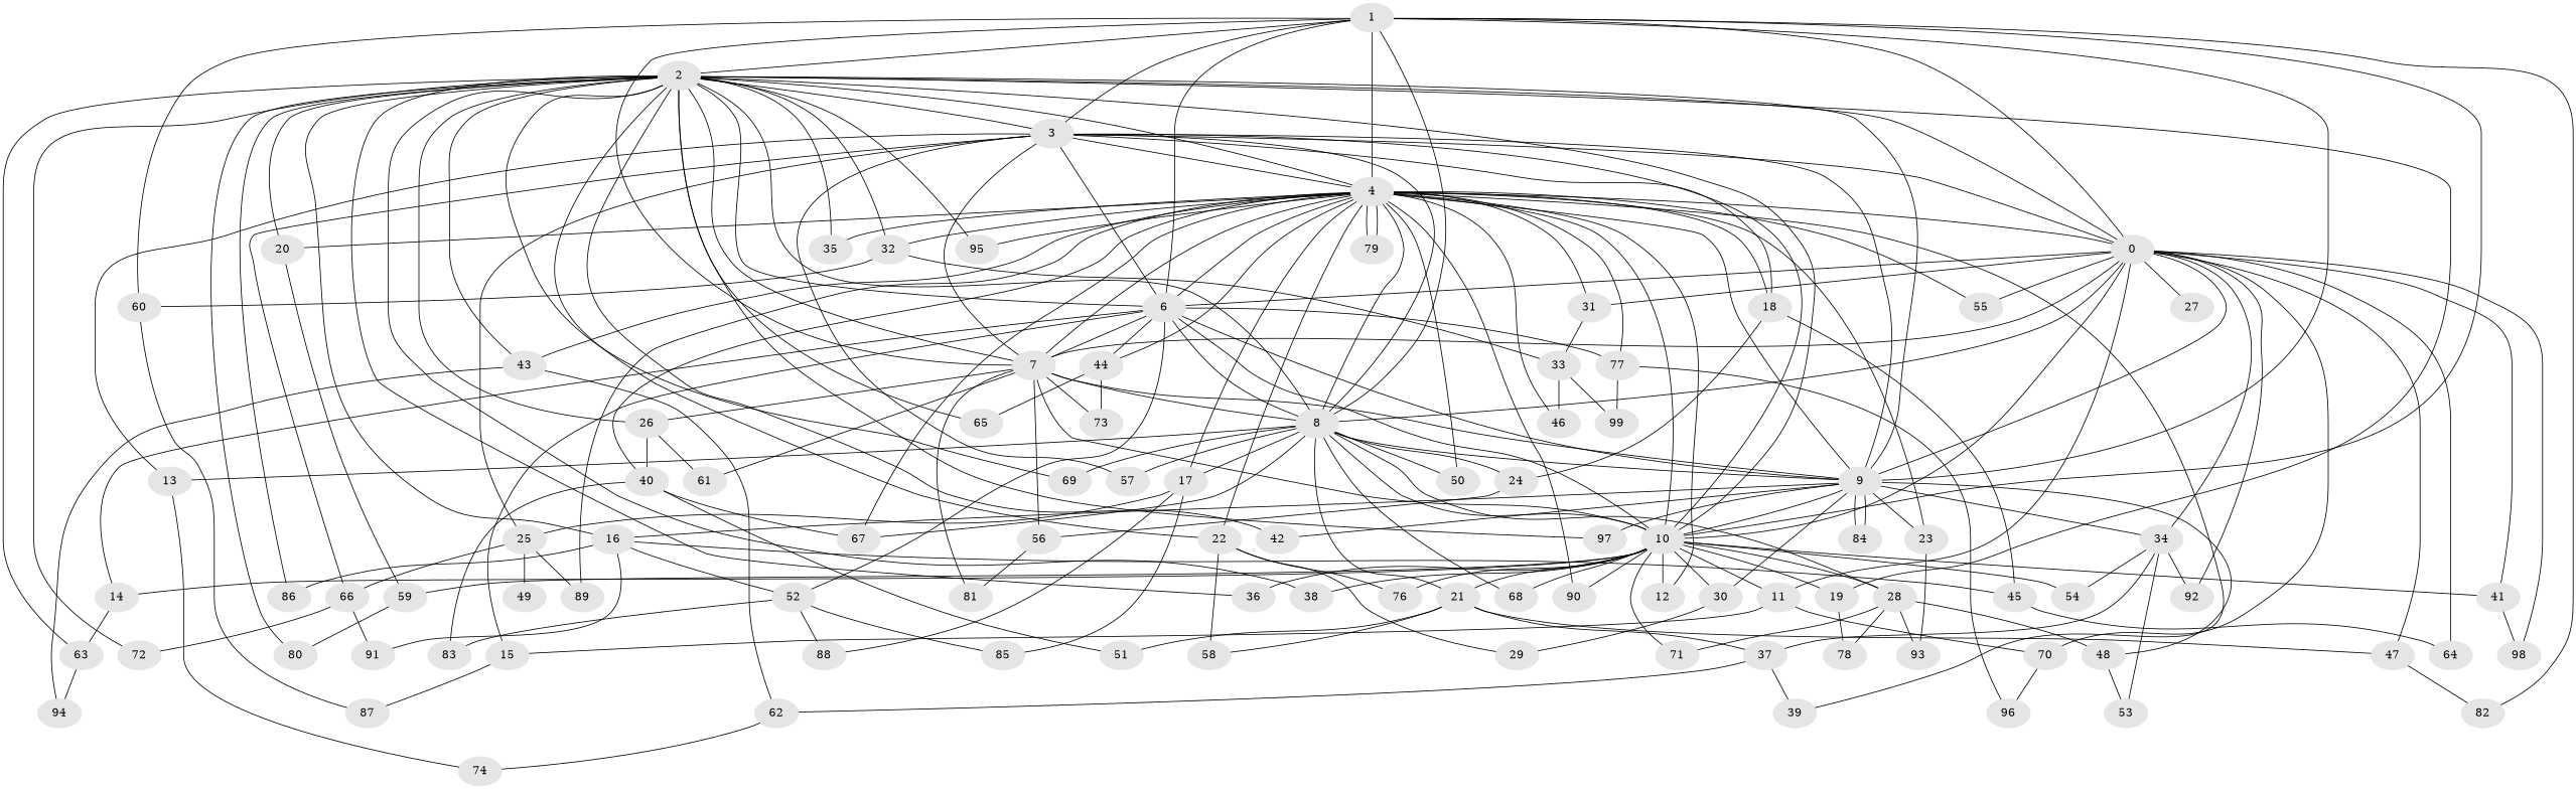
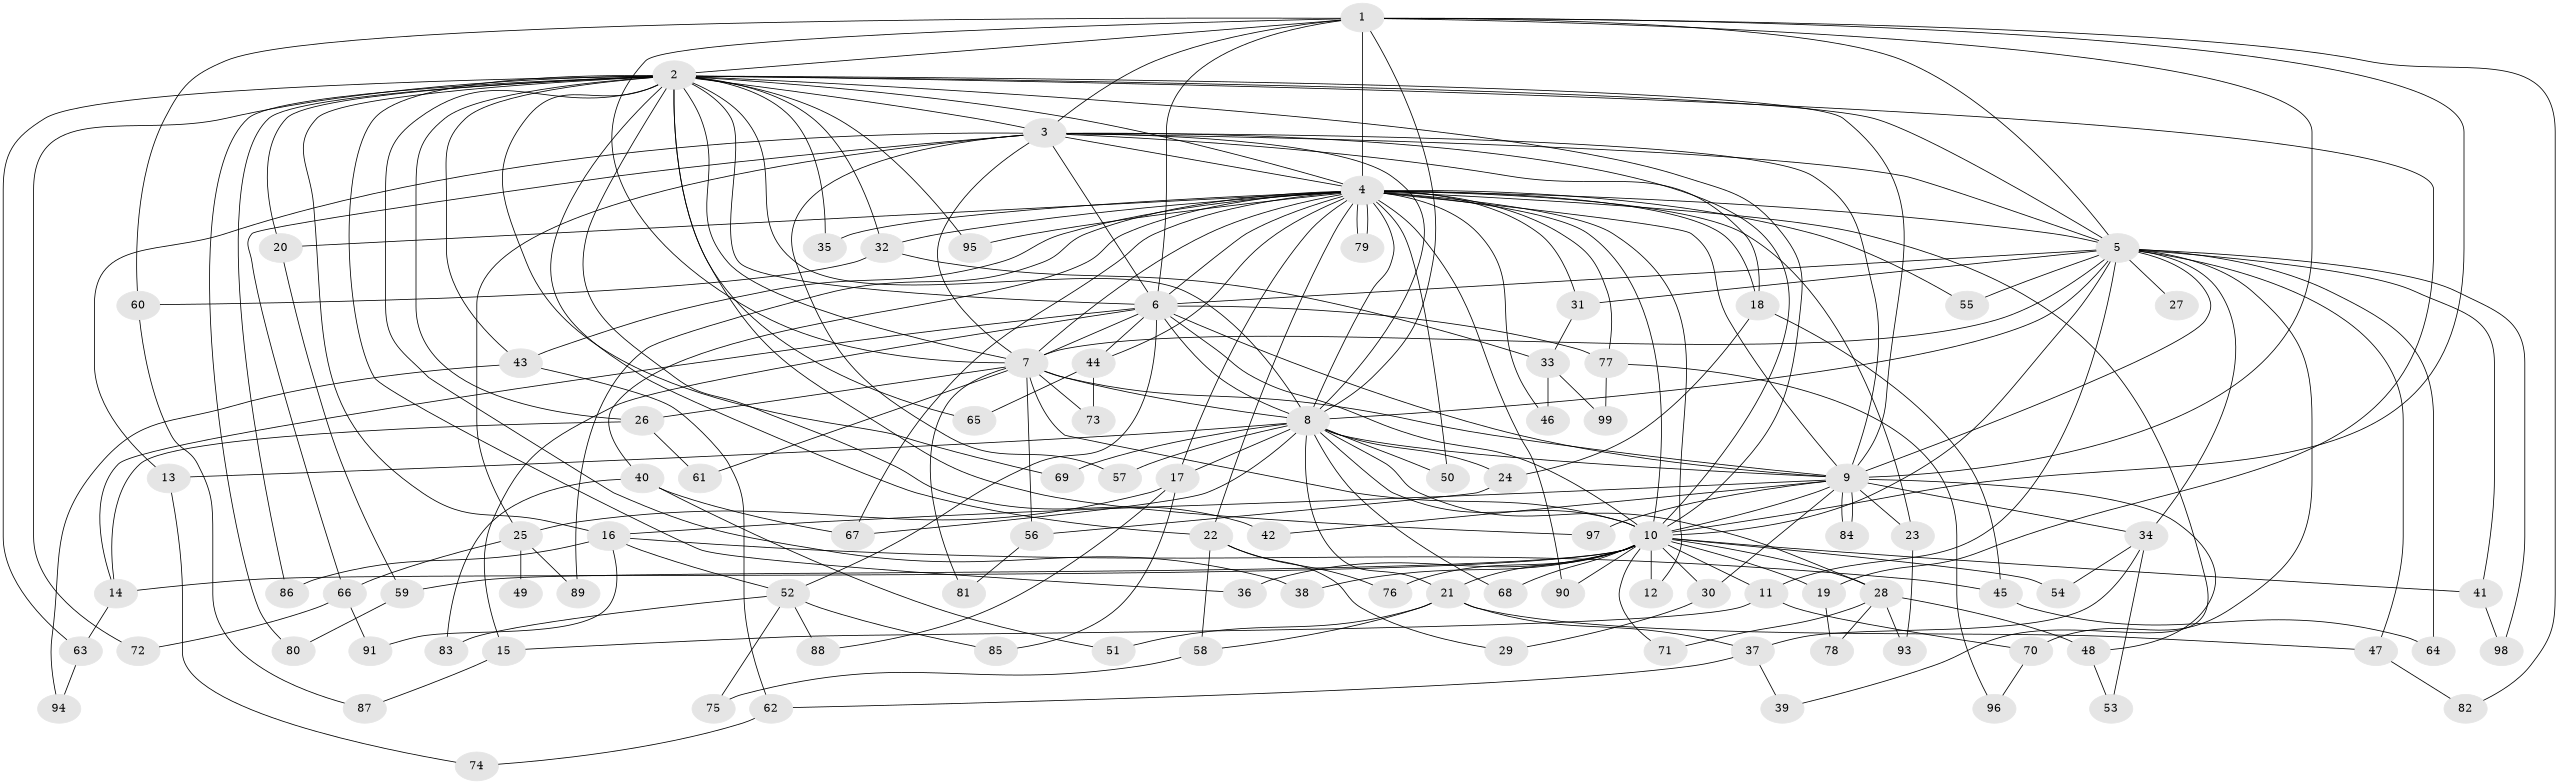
  graph {
    node [color=gray90 style=filled]
    1
    2
    3
    4
-   5 [label=0]
+   5
    6
    7
    8
    9
    10
    60
    82
    16
    19
    20
    22
    26
    32
    35
    36
    38
    42
    43
    63
    65
    69
    72
    80
    86
    95
    97
    13
    18
    25
    57
    66
    12
    17
    23
    31
    39
    40
    44
    46
    50
    55
    77
    79
    89
    90
    67
    27
    11
    34
    41
    47
    64
    70
-   92
    98
    14
    15
    52
    56
    61
    73
    81
    21
    24
    28
    68
    30
    48
    84
    54
    59
    71
    76
    87
    45
    91
    78
    29
    58
    33
    62
    94
    74
    49
    85
    88
    93
    51
    83
    99
    96
    37
    53
+   75
    1 -- 2
    1 -- 3
    1 -- 4
    1 -- 5
    1 -- 6
    1 -- 7
    1 -- 8
    1 -- 9
    1 -- 10
    1 -- 60
    1 -- 82
    2 -- 3
    2 -- 4
    2 -- 5
    2 -- 6
    2 -- 7
    2 -- 8
    2 -- 9
    2 -- 10
    2 -- 16
    2 -- 19
    2 -- 20
    2 -- 22
    2 -- 26
    2 -- 32
    2 -- 35
    2 -- 36
    2 -- 38
    2 -- 42
    2 -- 43
    2 -- 63
    2 -- 65
    2 -- 69
    2 -- 72
    2 -- 80
    2 -- 86
    2 -- 95
    2 -- 97
    3 -- 4
    3 -- 5
    3 -- 6
    3 -- 7
    3 -- 8
    3 -- 9
    3 -- 10
    3 -- 13
    3 -- 18
    3 -- 25
    3 -- 57
    3 -- 66
    4 -- 5
    4 -- 6
    4 -- 7
    4 -- 8
    4 -- 9
    4 -- 10
    4 -- 20
    4 -- 22
    4 -- 32
    4 -- 35
    4 -- 43
    4 -- 95
    4 -- 18
    4 -- 12
    4 -- 17
    4 -- 23
    4 -- 31
    4 -- 39
    4 -- 40
    4 -- 44
    4 -- 46
    4 -- 50
    4 -- 55
    4 -- 77
    4 -- 79
    4 -- 79
    4 -- 89
    4 -- 90
    4 -- 67
    5 -- 6
    5 -- 7
    5 -- 8
    5 -- 9
    5 -- 10
    5 -- 31
    5 -- 55
    5 -- 27
    5 -- 11
    5 -- 34
    5 -- 41
    5 -- 47
    5 -- 64
    5 -- 70
-   5 -- 92
    5 -- 98
    6 -- 7
    6 -- 8
    6 -- 9
    6 -- 10
    6 -- 44
    6 -- 77
    6 -- 14
    6 -- 15
    6 -- 52
    7 -- 8
    7 -- 9
    7 -- 10
    7 -- 26
    7 -- 56
    7 -- 61
    7 -- 73
    7 -- 81
    8 -- 9
    8 -- 10
    8 -- 69
    8 -- 13
    8 -- 57
    8 -- 17
    8 -- 50
    8 -- 67
    8 -- 21
    8 -- 24
    8 -- 28
    8 -- 68
    9 -- 10
    9 -- 16
    9 -- 42
    9 -- 97
    9 -- 23
    9 -- 34
    9 -- 30
    9 -- 48
    9 -- 84
    9 -- 84
    10 -- 19
    10 -- 36
    10 -- 38
    10 -- 12
    10 -- 90
    10 -- 11
    10 -- 41
    10 -- 14
    10 -- 21
    10 -- 28
    10 -- 68
    10 -- 30
    10 -- 54
    10 -- 59
    10 -- 71
    10 -- 76
    60 -- 87
    16 -- 86
    16 -- 52
    16 -- 45
    16 -- 91
    19 -- 78
    20 -- 59
    22 -- 76
    22 -- 29
    22 -- 58
-   26 -- 40
+   26 -- 14
    26 -- 61
    32 -- 60
    32 -- 33
    43 -- 62
    43 -- 94
    63 -- 94
    13 -- 74
    18 -- 24
    18 -- 45
    25 -- 66
    25 -- 89
    25 -- 49
    66 -- 72
    66 -- 91
    17 -- 25
    17 -- 85
    17 -- 88
    23 -- 93
    31 -- 33
    40 -- 67
    40 -- 51
    40 -- 83
    44 -- 65
    44 -- 73
    77 -- 99
    77 -- 96
    11 -- 70
    11 -- 15
-   34 -- 92
    34 -- 54
    34 -- 37
    34 -- 53
    41 -- 98
    47 -- 82
    70 -- 96
    14 -- 63
    15 -- 87
    52 -- 85
    52 -- 88
    52 -- 83
+   52 -- 75
    56 -- 81
    21 -- 47
    21 -- 58
    21 -- 51
    21 -- 37
    24 -- 56
    28 -- 48
    28 -- 71
    28 -- 78
    28 -- 93
    30 -- 29
    48 -- 53
    59 -- 80
    45 -- 64
+   58 -- 75
    33 -- 46
    33 -- 99
    62 -- 74
    37 -- 39
    37 -- 62
  }
